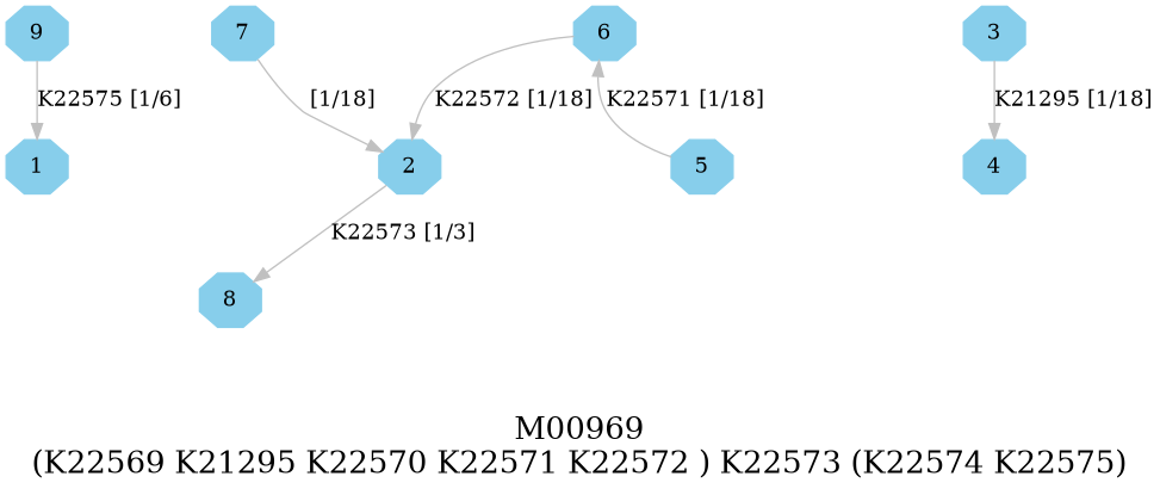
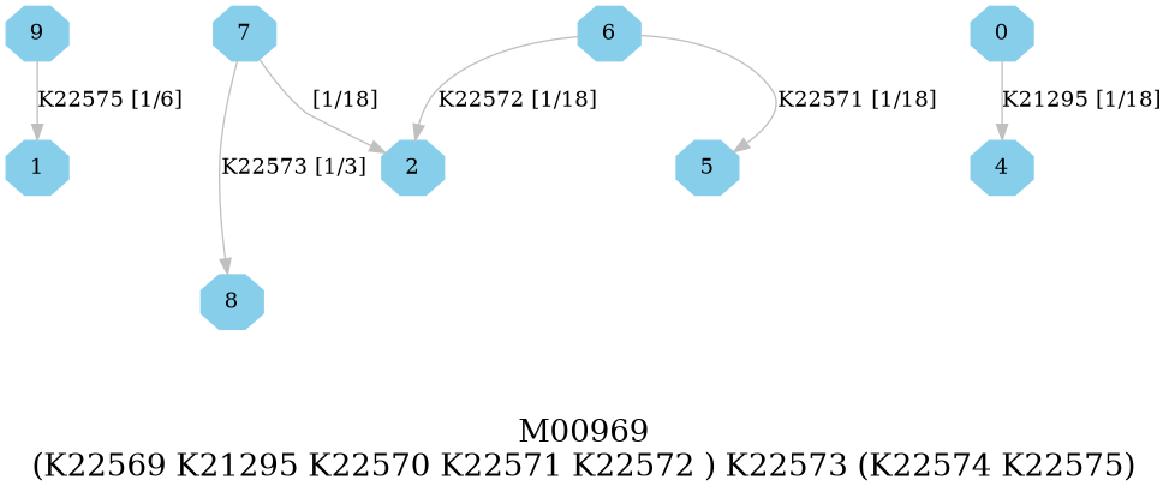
  digraph {
    fontname="DejaVu Serif"
    fontsize=20
    label="M00969\n(K22569 K21295 K22570 K22571 K22572 ) K22573 (K22574 K22575)"
    node [color=skyblue fontname="DejaVu Serif" shape=octagon style=filled]
    edge [color=grey fontname="DejaVu Serif"]
    1 [height=.3 width=.3]
    2 [height=.3 width=.3]
-   3 [height=.3 width=.3]
+   3 [height=.3 width=.3 label=0]
    4 [height=.3 width=.3]
    5 [height=.3 width=.3]
    6 [height=.3 width=.3]
    7 [height=.3 width=.3]
    8 [height=.3 width=.3]
    9 [height=.3 width=.3]
    subgraph sub_1 {
      1
      2
      3
      4
      5
      6
      7
      8
      9
    }
-   2 -> 8 [label="K22573 [1/3]"]
+   7 -> 8 [label="K22573 [1/3]"]
    3 -> 4 [label="K21295 [1/18]"]
-   5 -> 6 [label="K22571 [1/18]"]
+   6 -> 5 [label="K22571 [1/18]"]
    6 -> 2 [label="K22572 [1/18]"]
    7 -> 2 [label=" [1/18]"]
    9 -> 1 [label="K22575 [1/6]"]
  }
